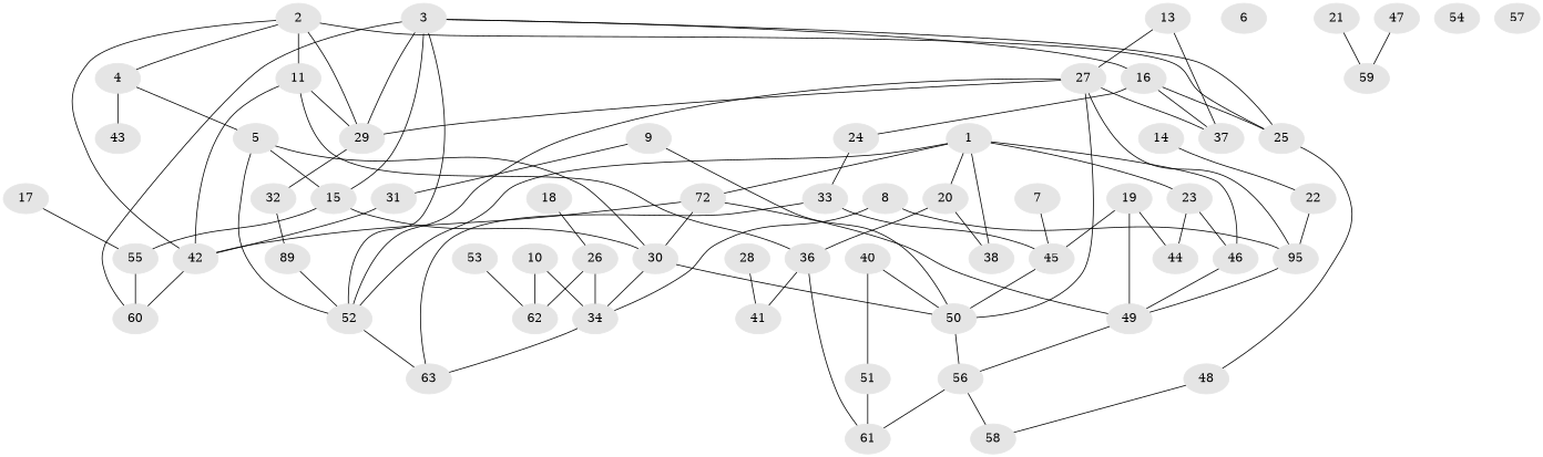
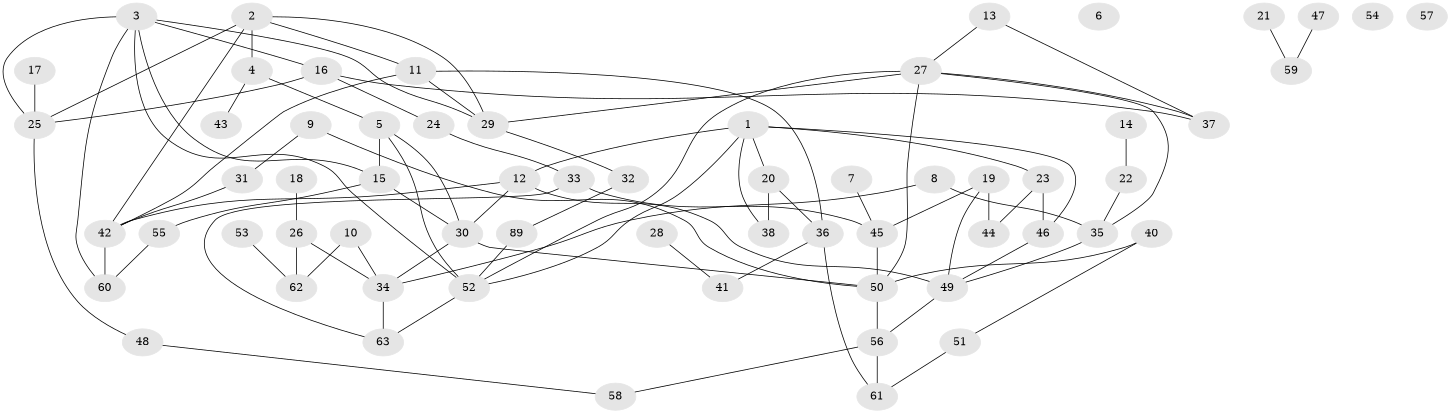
  graph {
    node [color=gray90 style=filled]
    1
-   12 [label=72]
+   12
    20
    23
    38
    46
    52
    42
    30
    49
    36
    44
    63
    2
    4
    11
    25
    29
    5
    43
    48
    60
    3
    15
    16
    55
    37
    24
    32
    34
    50
    6
    7
    45
    8
-   35 [label=95]
+   35
    9
    31
    56
    10
    62
    41
    61
    13
    27
    14
    22
    33
    17
    18
    26
    19
    21
    59
    58
    28
    n57 [label=89]
    40
    51
    47
    53
    54
    57
    1 -- 12
    1 -- 20
    1 -- 23
    1 -- 38
    1 -- 46
    1 -- 52
    12 -- 42
    12 -- 30
    12 -- 49
    20 -- 38
    20 -- 36
    23 -- 46
    23 -- 44
    46 -- 49
    52 -- 63
    42 -- 60
    30 -- 34
    30 -- 50
    49 -- 56
    36 -- 41
    36 -- 61
    2 -- 42
    2 -- 4
    2 -- 11
    2 -- 25
    2 -- 29
    4 -- 5
    4 -- 43
    11 -- 42
    11 -- 36
    11 -- 29
    25 -- 48
    29 -- 32
    5 -- 52
    5 -- 30
    5 -- 15
    48 -- 58
    3 -- 52
    3 -- 25
    3 -- 29
    3 -- 60
    3 -- 15
    3 -- 16
    15 -- 30
    15 -- 55
    16 -- 25
    16 -- 37
    16 -- 24
    55 -- 60
    24 -- 33
    32 -- n57
    34 -- 63
    50 -- 56
    7 -- 45
    45 -- 50
    8 -- 34
    8 -- 35
    35 -- 49
    9 -- 50
    9 -- 31
    31 -- 42
    56 -- 61
    56 -- 58
    10 -- 34
    10 -- 62
    13 -- 37
    13 -- 27
    27 -- 52
    27 -- 29
    27 -- 37
    27 -- 50
    27 -- 35
    14 -- 22
    22 -- 35
    33 -- 63
    33 -- 45
-   17 -- 55
+   17 -- 25
    18 -- 26
    26 -- 34
    26 -- 62
    19 -- 49
    19 -- 44
    19 -- 45
    21 -- 59
    28 -- 41
    n57 -- 52
    40 -- 50
    40 -- 51
    51 -- 61
    47 -- 59
    53 -- 62
  }
